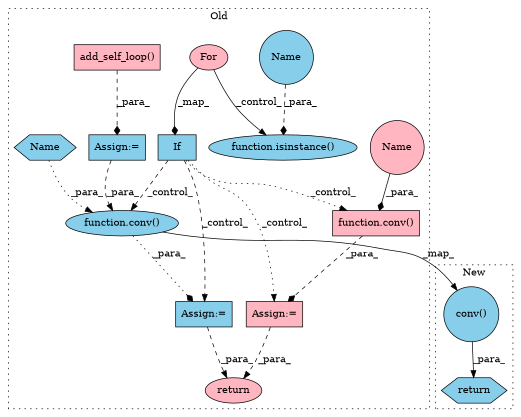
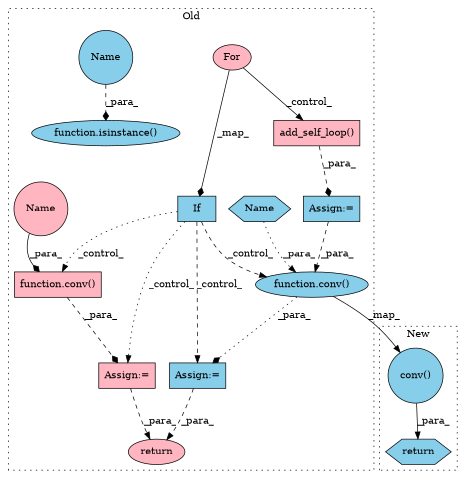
  digraph {
    node [a=75 fillcolor=skyblue l=3 shape=box style=filled]
    edge [arrowhead=normal style=dashed]
    n1 [l="5,26" label="function.conv()" s="3484,3496" shape=ellipse]
    n2 [a=107 fillcolor=lightpink l="4,15" label=For s="3392,3413" shape=ellipse]
    n3 [a=96 label=If s=3428]
    n4 [fillcolor=lightpink l=17 label="add_self_loop()" s=3365]
    n5 [fillcolor=lightpink l="5,1" label="function.conv()" s="3566,3575"]
    n6 [l="11,1" label="function.isinstance()" s="3431,3457" shape=ellipse]
    n7 [a=68 fillcolor=lightpink label="Assign:=" s=3563]
    n8 [a=68 label="Assign:=" s=3362]
    n9 [a=68 label="Assign:=" s=3481]
    n10 [a=93 fillcolor=lightpink l=7 label=return s=3586 shape=ellipse]
    n11 [a=87 l=4 label=Name s=3492 shape=hexagon]
    n12 [a=87 fillcolor=lightpink l=4 label=Name s=3571 shape=circle]
    n13 [a=87 l=4 label=Name s=3442 shape=circle]
    n14 [l="10,26" label="conv()" s="3345,3362" shape=circle]
    n15 [a=93 l=7 label=return s=3338 shape=hexagon]
    subgraph cluster_1 {
      label=Old
      style=dotted
      n1
      n2
      n3
      n4
      n5
      n6
      n7
      n8
      n9
      n10
      n11
      n12
      n13
    }
    subgraph cluster_2 {
      label=New
      style=dotted
      n14
      n15
    }
    n1 -> n9 [arrowhead=diamond label=_para_ style=dotted]
    n1 -> n14 [label=_map_ style=solid]
    n2 -> n3 [arrowhead=diamond label=_map_ style=solid]
-   n2 -> n6 [label=_control_ style=solid]
+   n2 -> n4 [label=_control_ style=solid]
    n3 -> n1 [label=_control_]
    n3 -> n5 [label=_control_ style=dotted]
    n3 -> n7 [label=_control_ style=dotted]
    n3 -> n9 [label=_control_]
    n4 -> n8 [arrowhead=diamond label=_para_]
    n5 -> n7 [arrowhead=diamond label=_para_]
    n7 -> n10 [label=_para_]
    n8 -> n1 [label=_para_]
    n9 -> n10 [label=_para_]
    n11 -> n1 [label=_para_ style=dotted]
    n12 -> n5 [arrowhead=diamond label=_para_ style=solid]
    n13 -> n6 [arrowhead=diamond label=_para_]
    n14 -> n15 [label=_para_ style=solid]
  }
